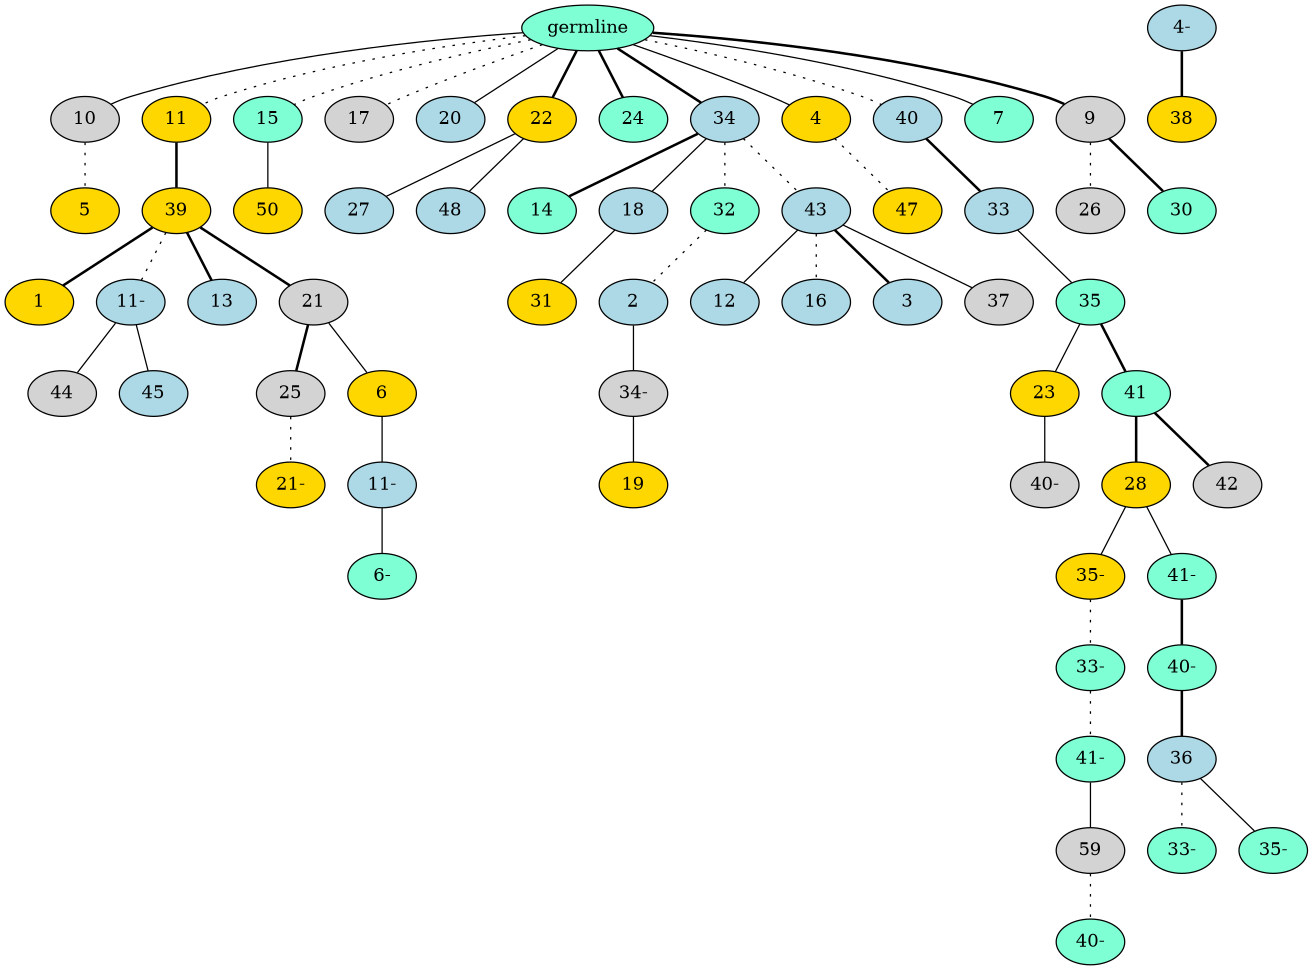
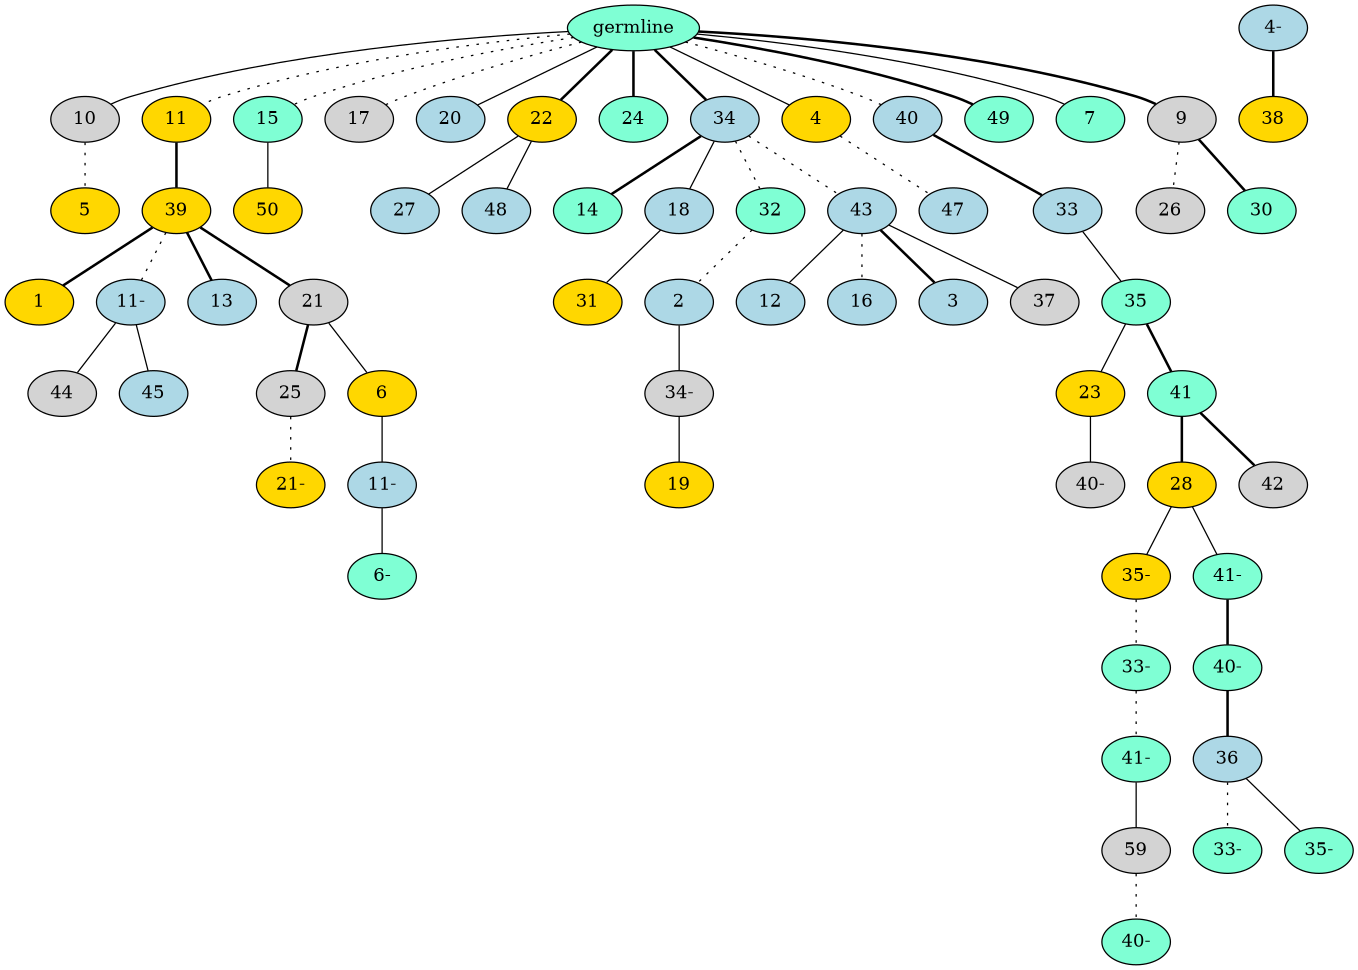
  graph {
    node [fillcolor=aquamarine style=filled]
    edge [style=solid]
    n1 [label=germline]
    n2 [fillcolor=lightgrey label=10]
    n3 [fillcolor=gold label=11]
    n4 [label=15]
    n5 [fillcolor=lightgrey label=17]
    n6 [fillcolor=lightblue label=20]
    n7 [fillcolor=gold label=22]
    n8 [label=24]
    n9 [fillcolor=lightblue label=34]
    n10 [fillcolor=gold label=4]
    n11 [fillcolor=lightblue label=40]
+   n12 [label=49]
    n13 [label=7]
    n14 [fillcolor=lightgrey label=9]
    n15 [fillcolor=gold label=5]
    n16 [fillcolor=gold label=39]
    n17 [fillcolor=gold label=50]
    n18 [fillcolor=lightblue label=27]
    n19 [fillcolor=lightblue label=48]
    n20 [label=14]
    n21 [fillcolor=lightblue label=18]
    n22 [label=32]
    n23 [fillcolor=lightblue label=43]
-   n24 [fillcolor=gold label=47]
+   n24 [fillcolor=lightblue label=47]
    n25 [fillcolor=lightblue label=33]
    n26 [fillcolor=lightgrey label=26]
    n27 [label=30]
    n28 [fillcolor=gold label=1]
    n29 [fillcolor=lightblue label="11-"]
    n30 [fillcolor=lightblue label=13]
    n31 [fillcolor=lightgrey label=21]
    n32 [fillcolor=lightgrey label=44]
    n33 [fillcolor=lightblue label=45]
    n34 [fillcolor=lightgrey label=25]
    n35 [fillcolor=gold label=6]
    n36 [fillcolor=gold label="21-"]
    n37 [fillcolor=lightblue label="11-"]
    n38 [label="6-"]
    n39 [fillcolor=gold label=31]
    n40 [fillcolor=lightblue label=2]
    n41 [fillcolor=lightblue label=12]
    n42 [fillcolor=lightblue label=16]
    n43 [fillcolor=lightblue label=3]
    n44 [fillcolor=lightgrey label=37]
    n45 [fillcolor=lightgrey label="34-"]
    n46 [fillcolor=gold label=19]
    n47 [fillcolor=lightblue label="4-"]
    n48 [fillcolor=gold label=38]
    n49 [label=35]
    n50 [fillcolor=gold label=23]
    n51 [label=41]
    n52 [fillcolor=lightgrey label="40-"]
    n53 [fillcolor=gold label=28]
    n54 [fillcolor=lightgrey label=42]
    n55 [fillcolor=gold label="35-"]
    n56 [label="41-"]
    n57 [label="33-"]
    n58 [label="40-"]
    n59 [label="41-"]
    n60 [fillcolor=lightgrey label=59]
    n61 [label="40-"]
    n62 [fillcolor=lightblue label=36]
    n63 [label="33-"]
    n64 [label="35-"]
    n1 -- n2
    n1 -- n3 [style=dotted]
    n1 -- n4 [style=dotted]
    n1 -- n5 [style=dotted]
    n1 -- n6
    n1 -- n7 [style=bold]
    n1 -- n8 [style=bold]
    n1 -- n9 [style=bold]
    n1 -- n10
    n1 -- n11 [style=dotted]
+   n1 -- n12 [style=bold]
    n1 -- n13
    n1 -- n14 [style=bold]
    n2 -- n15 [style=dotted]
    n3 -- n16 [style=bold]
    n4 -- n17
    n7 -- n18
    n7 -- n19
    n9 -- n20 [style=bold]
    n9 -- n21
    n9 -- n22 [style=dotted]
    n9 -- n23 [style=dotted]
    n10 -- n24 [style=dotted]
    n11 -- n25 [style=bold]
    n14 -- n26 [style=dotted]
    n14 -- n27 [style=bold]
    n16 -- n28 [style=bold]
    n16 -- n29 [style=dotted]
    n16 -- n30 [style=bold]
    n16 -- n31 [style=bold]
    n21 -- n39
    n22 -- n40 [style=dotted]
    n23 -- n41
    n23 -- n42 [style=dotted]
    n23 -- n43 [style=bold]
    n23 -- n44
    n25 -- n49
    n29 -- n32
    n29 -- n33
    n31 -- n34 [style=bold]
    n31 -- n35
    n34 -- n36 [style=dotted]
    n35 -- n37
    n37 -- n38
    n40 -- n45
    n45 -- n46
    n47 -- n48 [style=bold]
    n49 -- n50
    n49 -- n51 [style=bold]
    n50 -- n52
    n51 -- n53 [style=bold]
    n51 -- n54 [style=bold]
    n53 -- n55
    n53 -- n56
    n55 -- n57 [style=dotted]
    n56 -- n58 [style=bold]
    n57 -- n59 [style=dotted]
    n58 -- n62 [style=bold]
    n59 -- n60
    n60 -- n61 [style=dotted]
    n62 -- n63 [style=dotted]
    n62 -- n64
  }
